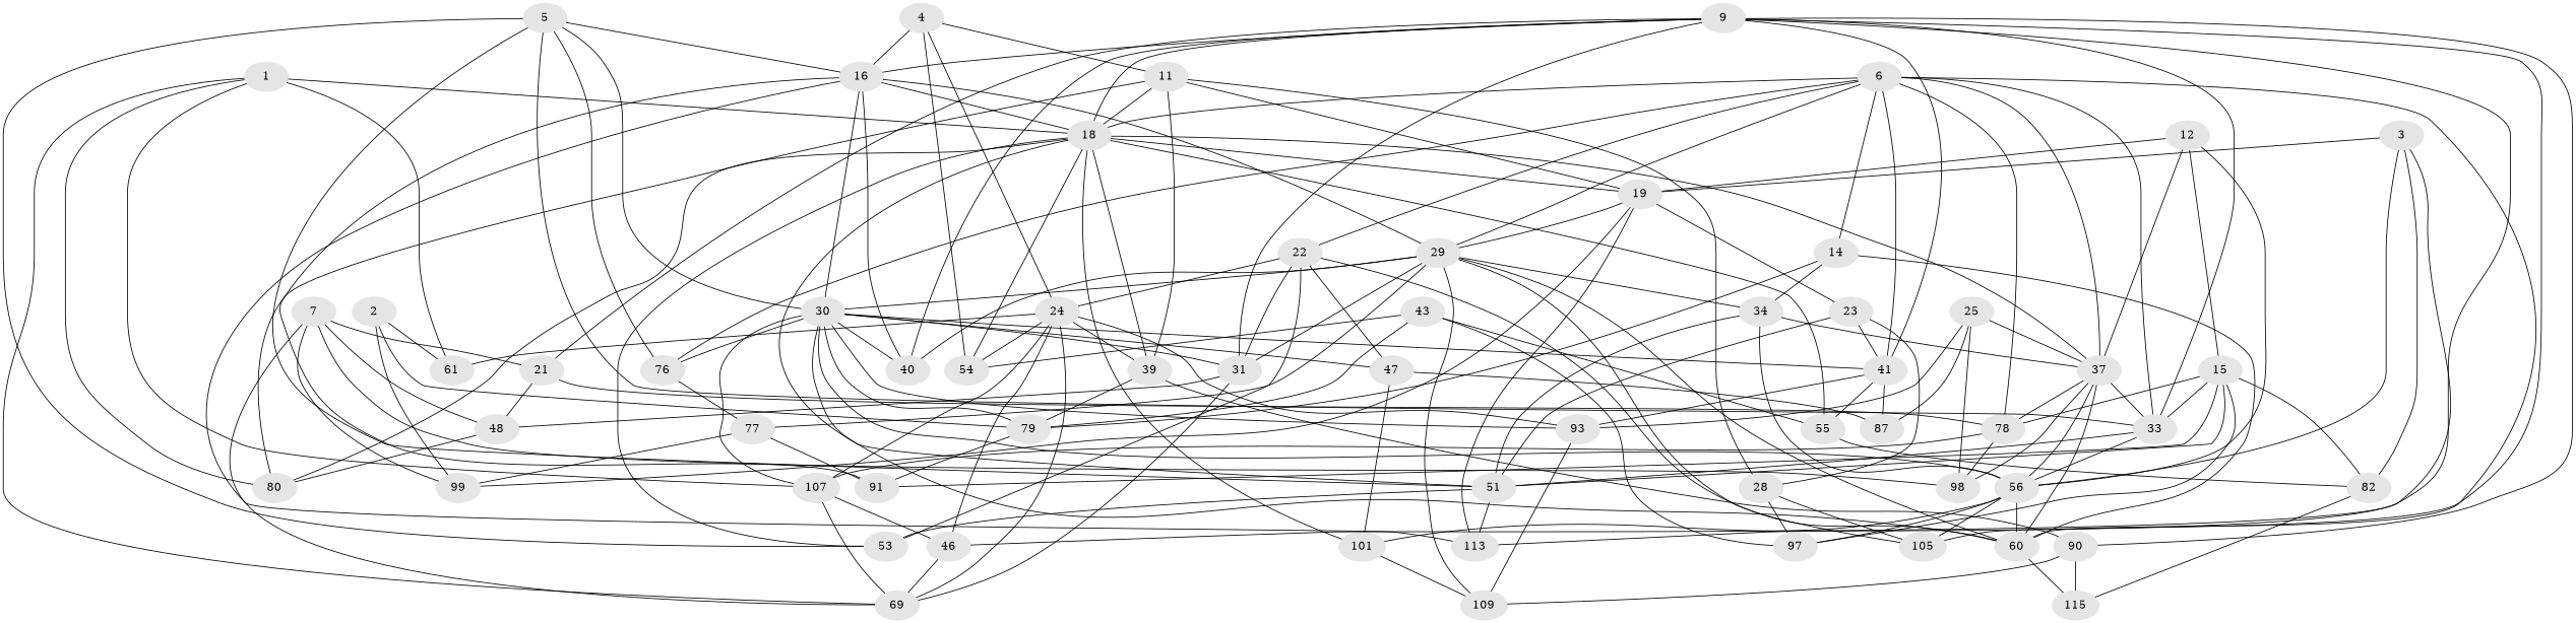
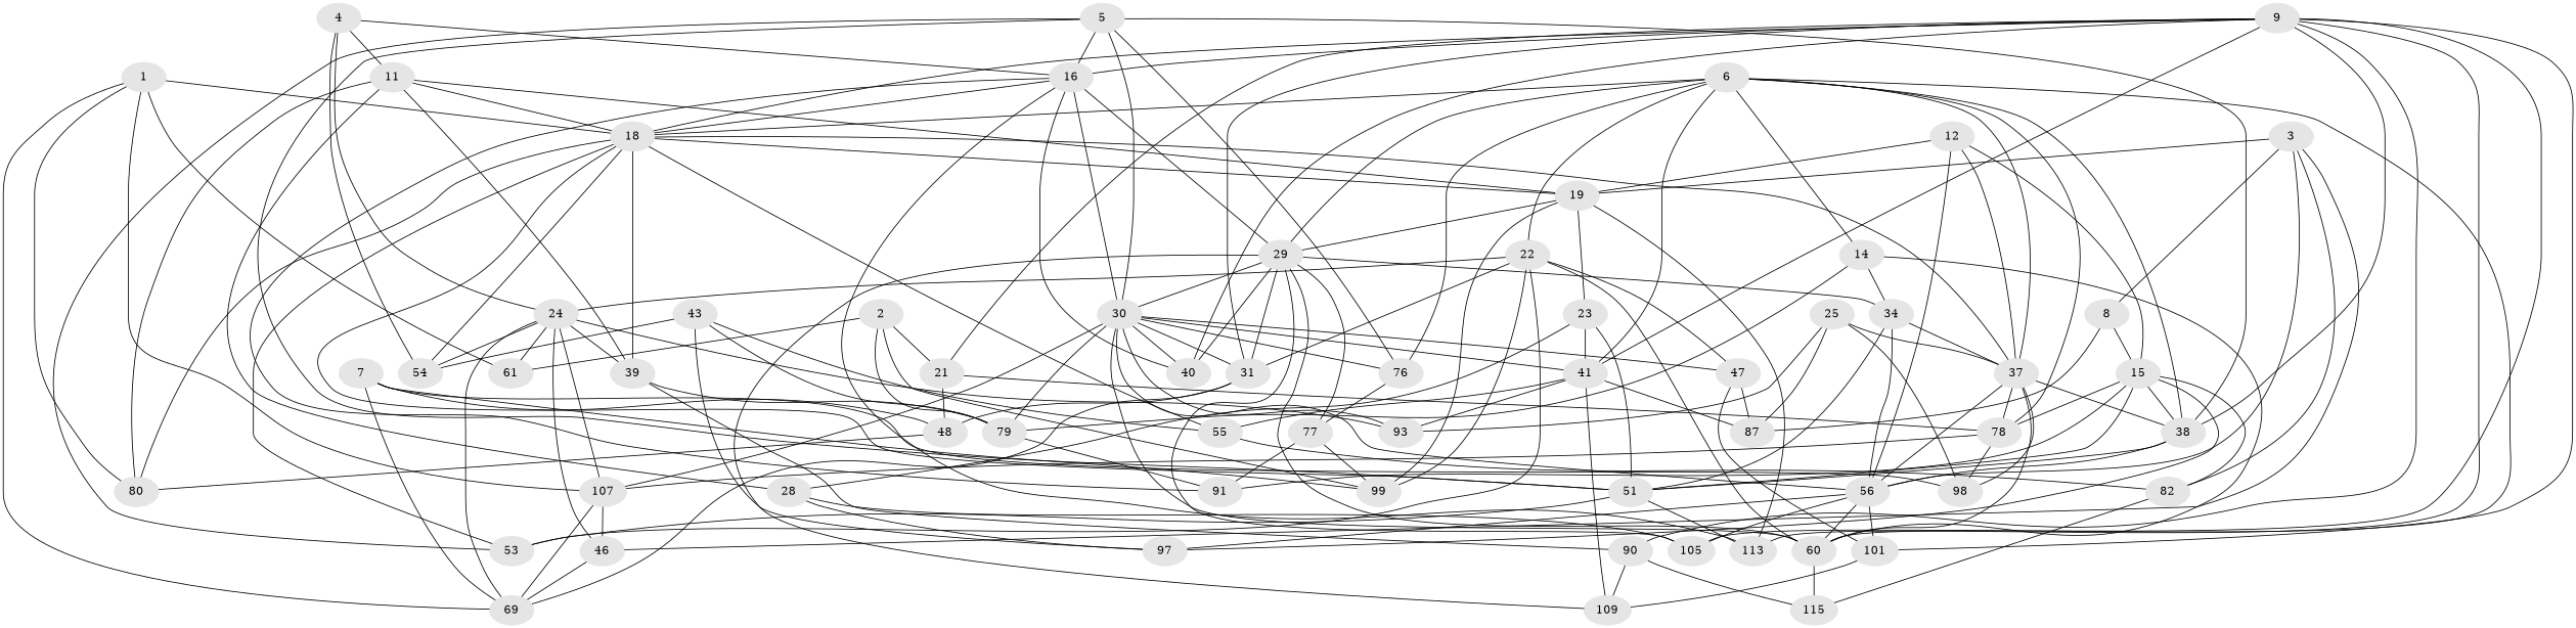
  graph {
    node [color=gray90 style=filled]
    1 [super="+10"]
    18 [super="+112+27+66"]
    61
    69 [super="+104"]
    80
    107 [super="+114"]
    19 [super="+116+20"]
    54
    51 [super="+68+75"]
    53
    37 [super="+89"]
    39 [super="+72"]
    55
    101
    46
    2
    21
    79 [super="+95"]
    99 [super="+111"]
    78 [super="+92"]
    48
    91
    3 [super="+13"]
+   8
    56 [super="+57+58"]
    82
    15 [super="+59"]
    87
    29 [super="+67+33"]
    113
    23
    60 [super="+81"]
    105
    97
    115
    11 [super="+35"]
    28
    4
    16 [super="+17+44"]
    24 [super="+50+117+110"]
    30 [super="+83+73"]
    40
    93
    5 [super="+32"]
-   38 [super="+103+42" label=33]
+   38 [super="+103+42"]
    76
    41 [super="+94"]
    31 [super="+119"]
    47
    77
    6 [super="+70+96"]
    14
    22 [super="+26+62"]
    34 [super="+63"]
    109
    98
    7
    9 [super="+88+64+36"]
    90
    12
    25
    43
    1 -- 18
    1 -- 61 [weight=2]
    1 -- 69
    1 -- 80
    1 -- 107
    18 -- 80
    18 -- 19
    18 -- 54
    18 -- 51
    18 -- 53
    18 -- 37
    18 -- 39
    18 -- 55
-   18 -- 101
+   9 -- 101
    69 -- 107
    107 -- 46
    19 -- 99
    19 -- 29
    19 -- 113
    19 -- 23
    51 -- 53
    51 -- 113
    37 -- 78
    37 -- 56
    37 -- 60
    37 -- 38
    37 -- 98
    39 -- 79
    39 -- 90
    55 -- 82
    101 -- 109
    46 -- 69
    2 -- 61
-   7 -- 21
+   2 -- 21
    2 -- 79
    2 -- 99
    21 -- 78
    21 -- 48
    79 -- 91
    78 -- 107
    78 -- 98
    48 -- 80
    3 -- 19
    3 -- 46
+   3 -- 8
    3 -- 56
    3 -- 82
+   8 -- 15
+   8 -- 87
    56 -- 101
    56 -- 60
    56 -- 105
    56 -- 97
    82 -- 115
    15 -- 51
    15 -- 78
    15 -- 91
    15 -- 82
    15 -- 97
    15 -- 38
    29 -- 60
    29 -- 105
    29 -- 30
    29 -- 40
    29 -- 31
    29 -- 77
    29 -- 34
    29 -- 109
    23 -- 51
    23 -- 28
    23 -- 41
    60 -- 115
    11 -- 18
    11 -- 80
    11 -- 19
    11 -- 39
    11 -- 28
    28 -- 105
    28 -- 97
    4 -- 54
    4 -- 11
    4 -- 16
    4 -- 24
    16 -- 18
    16 -- 91
    16 -- 29 [weight=2]
    16 -- 113
    16 -- 30
    16 -- 40
    24 -- 61
    24 -- 69
    24 -- 107
    24 -- 54
    24 -- 39 [weight=2]
    24 -- 46
    24 -- 93
    30 -- 107 [weight=2]
    30 -- 79
    30 -- 56
    30 -- 60
    30 -- 40
    30 -- 93
    30 -- 76
    30 -- 41
    30 -- 31
    30 -- 47
    5 -- 51
    5 -- 53
    5 -- 16 [weight=2]
    5 -- 30
    5 -- 38 [weight=2]
    5 -- 76
    38 -- 51
    38 -- 56
    76 -- 77
    41 -- 55
    41 -- 87
    41 -- 93
-   93 -- 109
+   41 -- 109
    31 -- 69
    31 -- 48
    47 -- 101
    47 -- 87
    77 -- 99
    77 -- 91
    6 -- 18
    6 -- 37
    6 -- 78
    6 -- 29
    6 -- 60
    6 -- 38
    6 -- 76
    6 -- 41
    6 -- 14
    6 -- 22
    14 -- 79
    14 -- 60
    14 -- 34
    22 -- 53
+   22 -- 99 [weight=2]
    22 -- 60
    22 -- 24
    22 -- 31
    22 -- 47
    34 -- 51
    34 -- 37
    34 -- 56
    7 -- 69
    7 -- 99
    7 -- 48
    7 -- 98
    9 -- 18
    9 -- 21
    9 -- 113
    9 -- 105
    9 -- 16
    9 -- 40
    9 -- 38
    9 -- 41
    9 -- 31
    9 -- 90
    90 -- 115
    90 -- 109
    12 -- 19
    12 -- 37
    12 -- 56
    12 -- 15
    25 -- 37
    25 -- 87
    25 -- 93
    25 -- 98
    43 -- 54
    43 -- 55
    43 -- 79
    43 -- 97
  }
